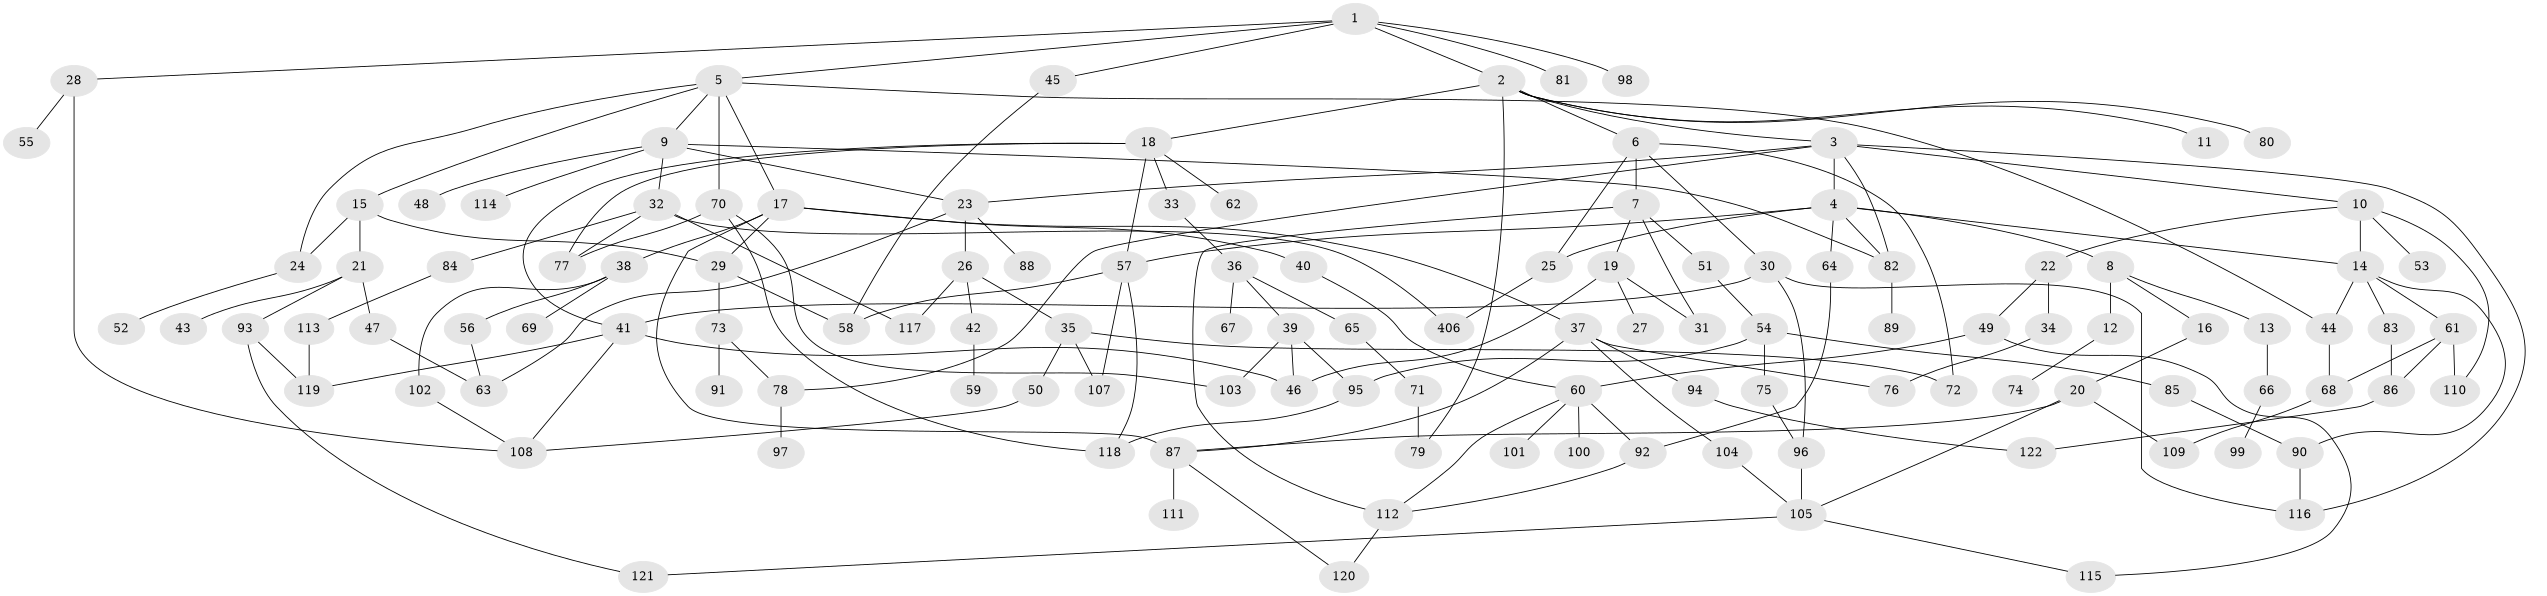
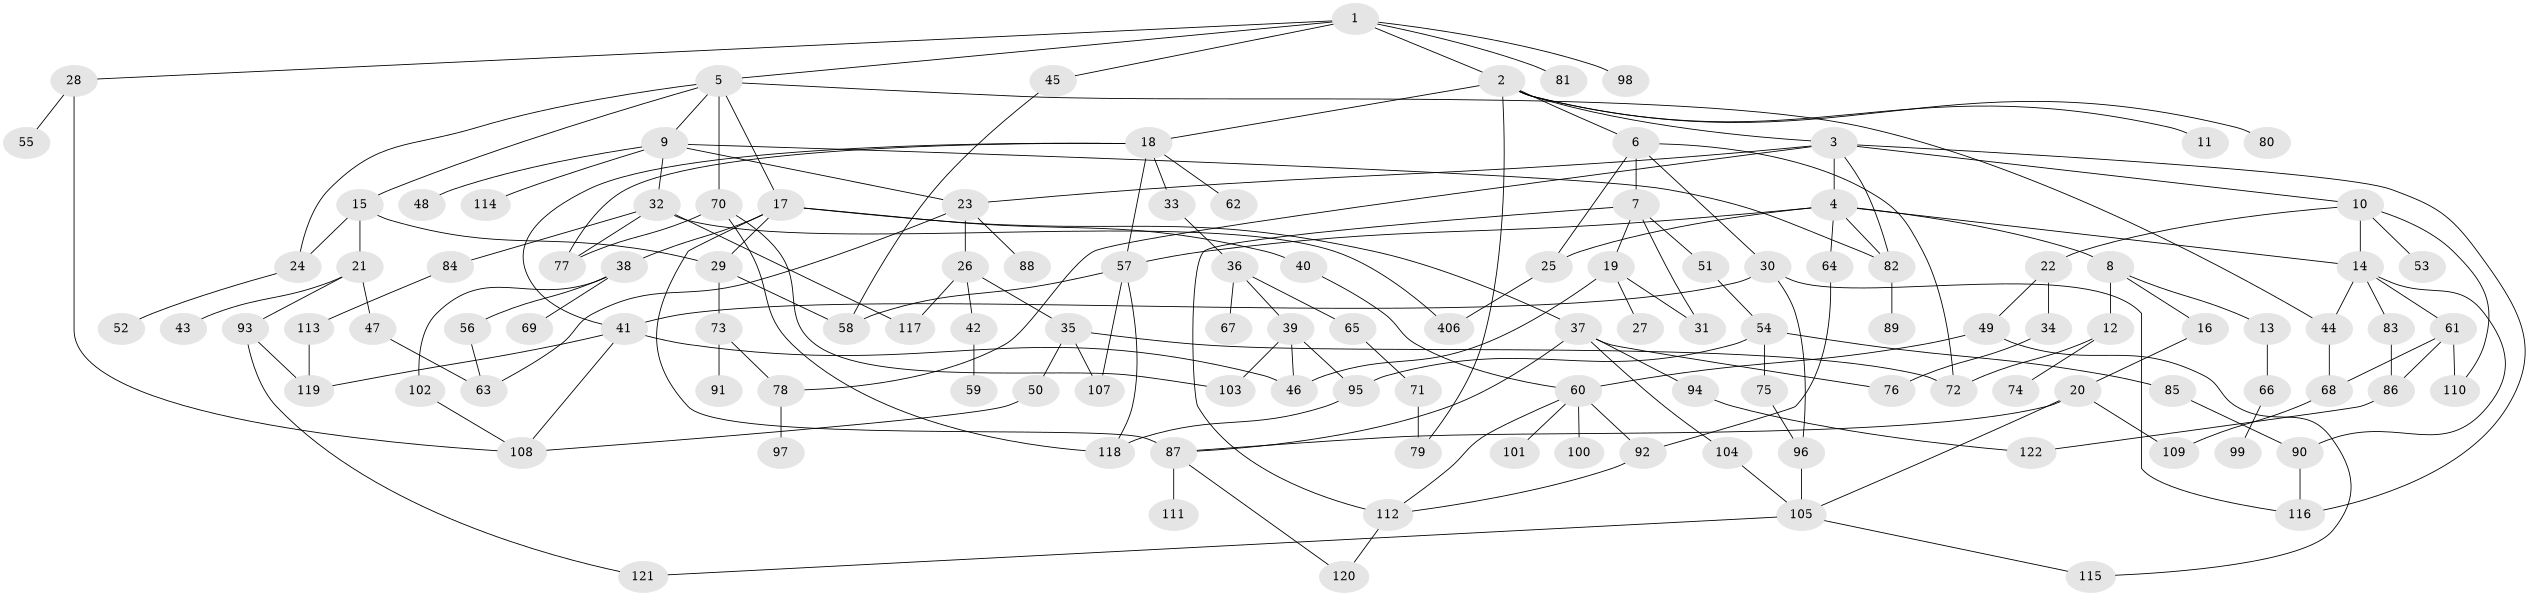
  graph {
    node [color=gray90 style=filled]
    1
    2
    5
    28
    45
    81
    98
    3
    6
    11
    18
    79
    80
    9
    15
    17
    24
    44
    70
    55
    108
    58
    4
    10
    23
    78
    82
    116
    25
    7
    30
    72
    57
    33
    41
    62
    77
    8
    14
    64
    22
    53
    110
    63
    26
    88
    97
    89
    12
    13
    16
    61
    83
    90
    n55 [label=406]
    107
    118
    92
    32
    48
    114
    21
    29
    37
    38
    40
    87
    52
    68
    103
    19
    31
    51
    112
    96
    27
    46
    54
    120
    74
    66
    20
    117
    84
    34
    49
    99
    86
    43
    47
    93
    73
    105
    109
    76
    94
    104
    56
    69
    102
    60
    111
    36
    119
    115
    121
    35
    42
    50
    59
    91
    113
    39
    65
    67
    95
    71
    122
    100
    101
    75
    85
    1 -- 2
    1 -- 5
    1 -- 28
    1 -- 45
    1 -- 81
    1 -- 98
    2 -- 3
    2 -- 6
    2 -- 11
    2 -- 18
    2 -- 79
    2 -- 80
    5 -- 9
    5 -- 15
    5 -- 17
    5 -- 24
    5 -- 44
    5 -- 70
    28 -- 55
    28 -- 108
    45 -- 58
    3 -- 4
    3 -- 10
    3 -- 23
    3 -- 78
    3 -- 82
    3 -- 116
    6 -- 25
    6 -- 7
    6 -- 30
    6 -- 72
    18 -- 57
    18 -- 33
    18 -- 41
    18 -- 62
    18 -- 77
    9 -- 23
    9 -- 82
    9 -- 32
    9 -- 48
    9 -- 114
    15 -- 24
    15 -- 21
    15 -- 29
    17 -- 29
    17 -- 37
    17 -- 38
    17 -- 40
    17 -- 87
    24 -- 52
    44 -- 68
    70 -- 77
    70 -- 118
    70 -- 103
    4 -- 82
    4 -- 25
    4 -- 57
    4 -- 8
    4 -- 14
    4 -- 64
    10 -- 14
    10 -- 22
    10 -- 53
    10 -- 110
    23 -- 63
    23 -- 26
    23 -- 88
    78 -- 97
    82 -- 89
    25 -- n55
    7 -- 19
    7 -- 31
    7 -- 51
    7 -- 112
    30 -- 116
    30 -- 41
    30 -- 96
    57 -- 58
    57 -- 107
    57 -- 118
    33 -- 36
    41 -- 108
    41 -- 46
    41 -- 119
    8 -- 12
    8 -- 13
    8 -- 16
    14 -- 44
    14 -- 61
    14 -- 83
    14 -- 90
    64 -- 92
    22 -- 34
    22 -- 49
    26 -- 117
    26 -- 35
    26 -- 42
+   12 -- 72
    12 -- 74
    13 -- 66
    16 -- 20
    61 -- 110
    61 -- 68
    61 -- 86
    83 -- 86
    90 -- 116
    92 -- 112
    32 -- 77
    32 -- n55
    32 -- 117
    32 -- 84
    21 -- 43
    21 -- 47
    21 -- 93
    29 -- 58
    29 -- 73
    37 -- 87
    37 -- 76
    37 -- 94
    37 -- 104
    38 -- 56
    38 -- 69
    38 -- 102
    40 -- 60
    87 -- 120
    87 -- 111
    68 -- 109
    19 -- 31
    19 -- 27
    19 -- 46
    51 -- 54
    112 -- 120
    96 -- 105
    54 -- 95
    54 -- 75
    54 -- 85
    66 -- 99
    20 -- 87
    20 -- 105
    20 -- 109
    84 -- 113
    34 -- 76
    49 -- 60
    49 -- 115
    86 -- 122
    47 -- 63
    93 -- 119
    93 -- 121
    73 -- 78
    73 -- 91
    105 -- 115
    105 -- 121
    94 -- 122
    104 -- 105
    56 -- 63
    102 -- 108
    60 -- 92
    60 -- 112
    60 -- 100
    60 -- 101
    36 -- 39
    36 -- 65
    36 -- 67
    35 -- 72
    35 -- 107
    35 -- 50
    42 -- 59
    50 -- 108
    113 -- 119
    39 -- 103
    39 -- 46
    39 -- 95
    65 -- 71
    95 -- 118
    71 -- 79
    75 -- 96
    85 -- 90
  }
